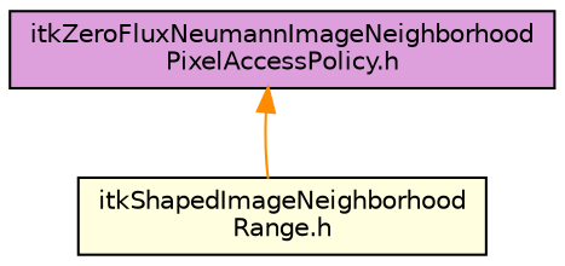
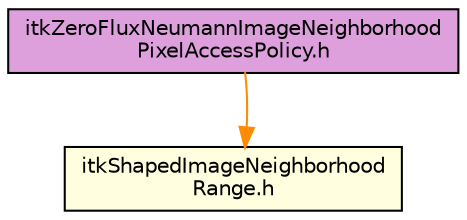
  digraph {
    node [color=black fontname=Helvetica fontsize=10 shape=record style=filled]
    n1 [fillcolor=plum fontcolor=black height=0.2 label="itkZeroFluxNeumannImageNeighborhood\lPixelAccessPolicy.h" width=0.4]
    n2 [fillcolor=lightyellow height=0.2 label="itkShapedImageNeighborhood\lRange.h" width=0.4]
-   n1 -> n2 [color=darkorange dir=back fontname=Helvetica fontsize=10 labelfontname=Helvetica labelfontsize=10 style=solid]
+   n2 -> n1 [color=darkorange dir=back fontname=Helvetica fontsize=10 labelfontname=Helvetica labelfontsize=10 style=solid]
  }
